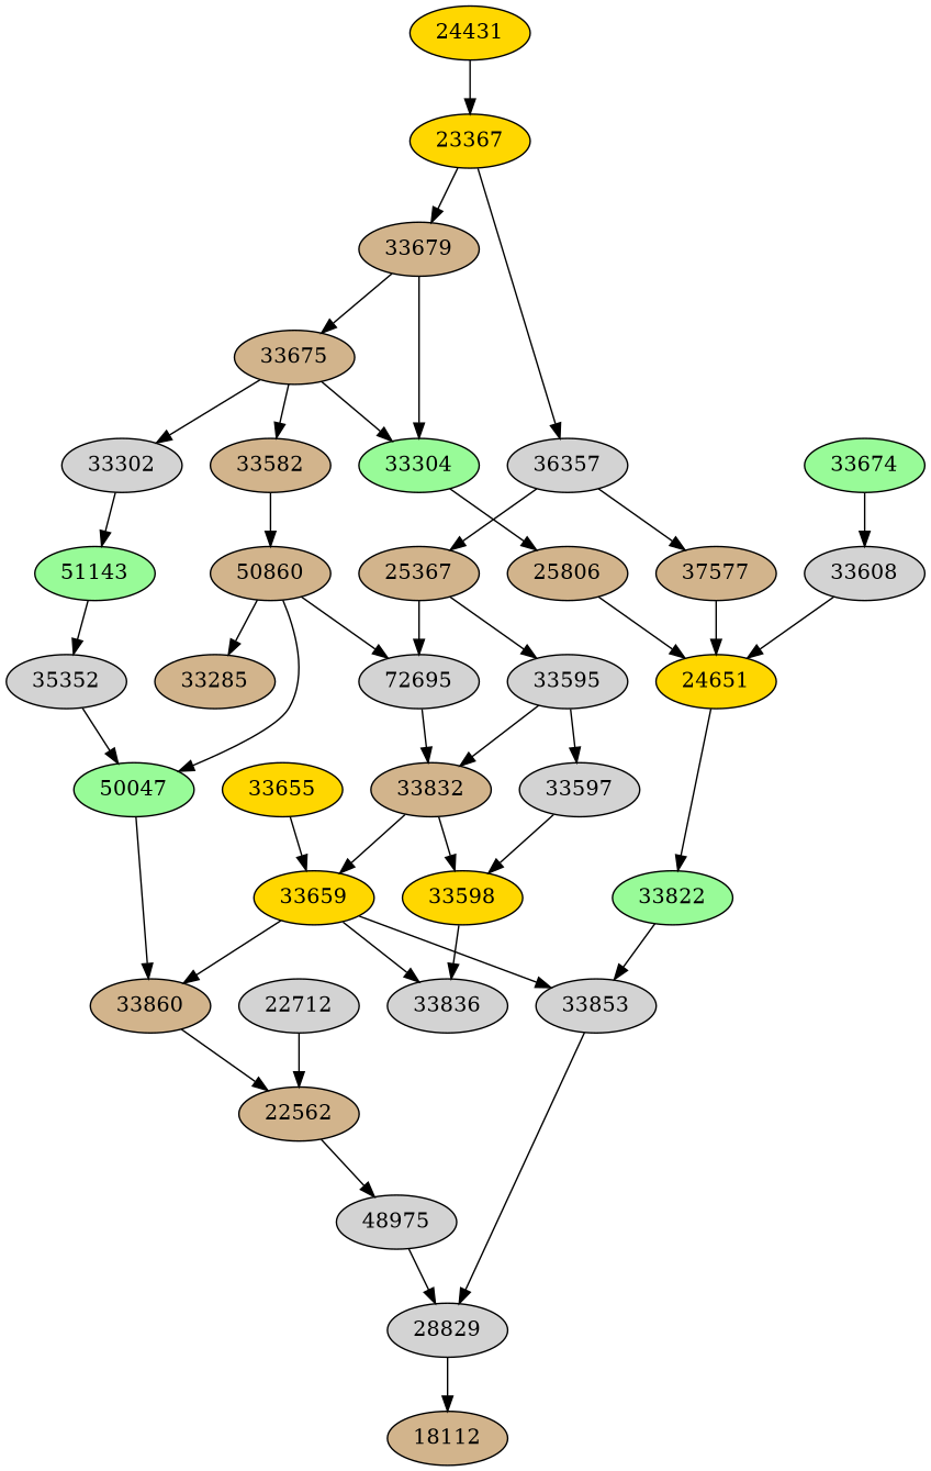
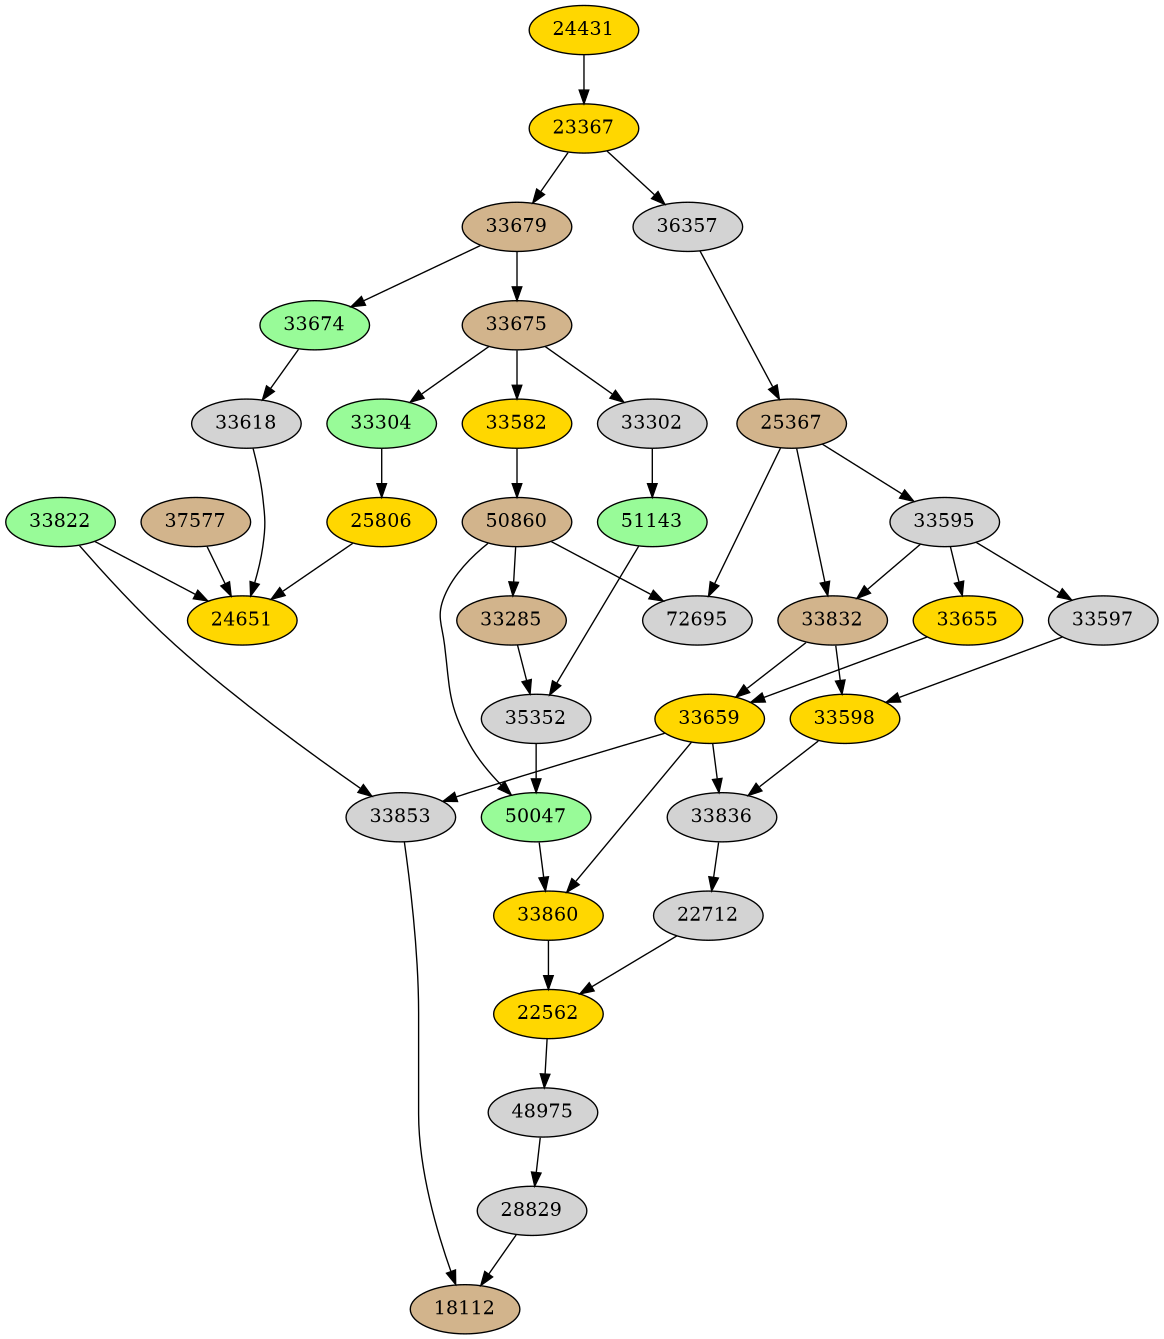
  strict digraph {
    node [fillcolor=tan style=filled]
    n1 [label=18112]
    n2 [fillcolor=lightgrey label=28829]
    n3 [fillcolor=lightgrey label=48975]
    n4 [fillcolor=lightgrey label=33853]
-   n5 [label=22562]
+   n5 [fillcolor=gold label=22562]
    n6 [fillcolor=gold label=33659]
-   n7 [label=33860]
+   n7 [fillcolor=gold label=33860]
    n8 [fillcolor=lightgrey label=33836]
    n9 [fillcolor=lightgrey label=22712]
    n10 [fillcolor=palegreen label=33822]
    n11 [fillcolor=gold label=33655]
    n12 [label=33832]
    n13 [fillcolor=gold label=33598]
    n14 [fillcolor=gold label=24651]
    n15 [label=50860]
    n16 [fillcolor=palegreen label=50047]
    n17 [fillcolor=lightgrey label=72695]
    n18 [label=33285]
    n19 [fillcolor=lightgrey label=35352]
    n20 [fillcolor=lightgrey label=33595]
    n21 [fillcolor=lightgrey label=33597]
-   n22 [label=25806]
-   n23 [fillcolor=lightgrey label=33608]
+   n22 [fillcolor=gold label=25806]
+   n23 [fillcolor=lightgrey label=33618]
    n24 [label=37577]
-   n25 [label=33582]
+   n25 [fillcolor=gold label=33582]
    n26 [label=25367]
    n27 [fillcolor=palegreen label=33304]
    n28 [fillcolor=palegreen label=33674]
    n29 [fillcolor=lightgrey label=36357]
    n30 [label=33675]
    n31 [fillcolor=lightgrey label=33302]
    n32 [fillcolor=palegreen label=51143]
    n33 [label=33679]
    n34 [fillcolor=gold label=23367]
    n35 [fillcolor=gold label=24431]
    n2 -> n1
    n3 -> n2
-   n4 -> n2
+   n4 -> n1
    n5 -> n3
    n6 -> n4
    n6 -> n7
    n6 -> n8
    n7 -> n5
+   n8 -> n9
    n9 -> n5
    n10 -> n4
    n11 -> n6
    n12 -> n6
    n12 -> n13
    n13 -> n8
-   n14 -> n10
+   n10 -> n14
    n15 -> n16
    n15 -> n17
    n15 -> n18
    n16 -> n7
-   n17 -> n12
+   n26 -> n12
+   n18 -> n19
    n19 -> n16
+   n20 -> n11
    n20 -> n12
    n20 -> n21
    n21 -> n13
    n22 -> n14
    n23 -> n14
    n24 -> n14
    n25 -> n15
    n26 -> n17
    n26 -> n20
    n27 -> n22
    n28 -> n23
-   n29 -> n24
    n29 -> n26
    n30 -> n25
    n30 -> n27
    n30 -> n31
    n31 -> n32
    n32 -> n19
-   n33 -> n27
+   n33 -> n28
    n33 -> n30
    n34 -> n29
    n34 -> n33
    n35 -> n34
  }
